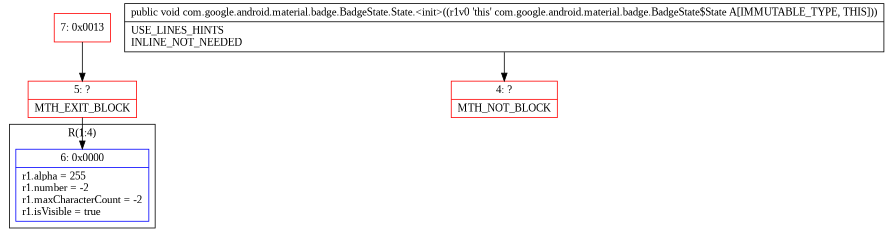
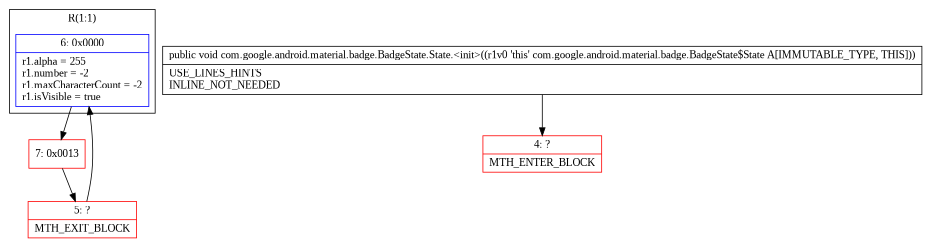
  digraph {
    fontname="Liberation Serif"
    node [color=red fontname="Liberation Serif" shape=record]
    edge [fontname="Liberation Serif"]
    n1 [color=blue label="{6\:\ 0x0000|r1.alpha = 255\lr1.number = \-2\lr1.maxCharacterCount = \-2\lr1.isVisible = true\l}"]
    n2 [label="{7\:\ 0x0013}"]
    n3 [label="{5\:\ ?|MTH_EXIT_BLOCK\l}"]
-   n4 [label="{4\:\ ?|MTH_NOT_BLOCK\l}"]
+   n4 [label="{4\:\ ?|MTH_ENTER_BLOCK\l}"]
    n5 [label="{public void com.google.android.material.badge.BadgeState.State.\<init\>((r1v0 'this' com.google.android.material.badge.BadgeState$State A[IMMUTABLE_TYPE, THIS]))  | USE_LINES_HINTS\lINLINE_NOT_NEEDED\l}" color=""]
    subgraph cluster_1 {
-     label="R(1:4)"
+     label="R(1:1)"
      n1
    }
+   n1 -> n2
    n2 -> n3
    n3 -> n1
    n5 -> n4
  }
